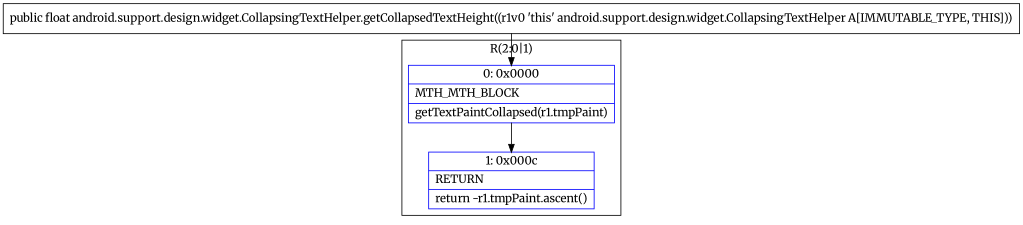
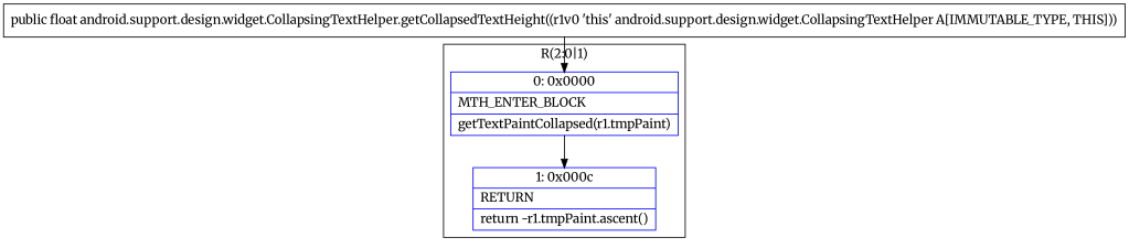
  digraph {
    fontname=Merriweather
    node [color=blue shape=record fontname=Merriweather]
    edge [fontname=Merriweather]
-   n1 [label="{0\:\ 0x0000|MTH_MTH_BLOCK\l|getTextPaintCollapsed(r1.tmpPaint)\l}"]
+   n1 [label="{0\:\ 0x0000|MTH_ENTER_BLOCK\l|getTextPaintCollapsed(r1.tmpPaint)\l}"]
    n2 [label="{1\:\ 0x000c|RETURN\l|return \-r1.tmpPaint.ascent()\l}"]
    n3 [label="{public float android.support.design.widget.CollapsingTextHelper.getCollapsedTextHeight((r1v0 'this' android.support.design.widget.CollapsingTextHelper A[IMMUTABLE_TYPE, THIS])) }" color=""]
    subgraph cluster_1 {
      label="R(2:0|1)"
      n1
      n2
    }
    n1 -> n2
    n3 -> n1
  }
